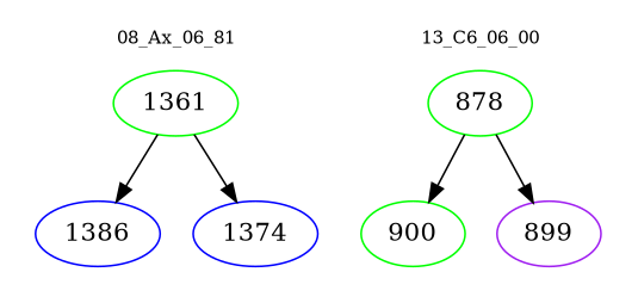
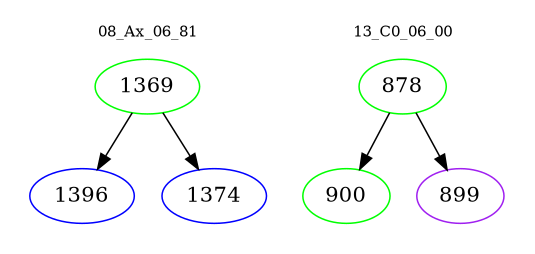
  digraph {
    node [color=green]
    edge [color=black]
-   n1 [label=1361]
-   n2 [color=blue label=1386]
+   n1 [label=1369]
+   n2 [color=blue label=1396]
    n3 [color=blue label=1374]
    n4 [label=878]
    n5 [label=900]
    n6 [color=purple label=899]
    subgraph cluster_1 {
      color=white
      fontsize=10
      label="08_Ax_06_81"
      n1
      n2
      n3
    }
    subgraph cluster_2 {
      color=white
      fontsize=10
-     label="13_C6_06_00"
+     label="13_C0_06_00"
      n4
      n5
      n6
    }
    n1 -> n2
    n1 -> n3
    n4 -> n5
    n4 -> n6
  }
